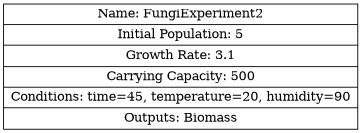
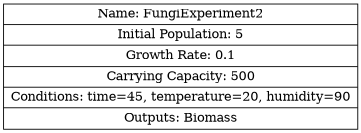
  digraph {
-   n1 [label="{Name: FungiExperiment2|Initial Population: 5|Growth Rate: 3.1|Carrying Capacity: 500|Conditions: time=45, temperature=20, humidity=90|Outputs: Biomass}" shape=record]
+   n1 [label="{Name: FungiExperiment2|Initial Population: 5|Growth Rate: 0.1|Carrying Capacity: 500|Conditions: time=45, temperature=20, humidity=90|Outputs: Biomass}" shape=record]
  }
